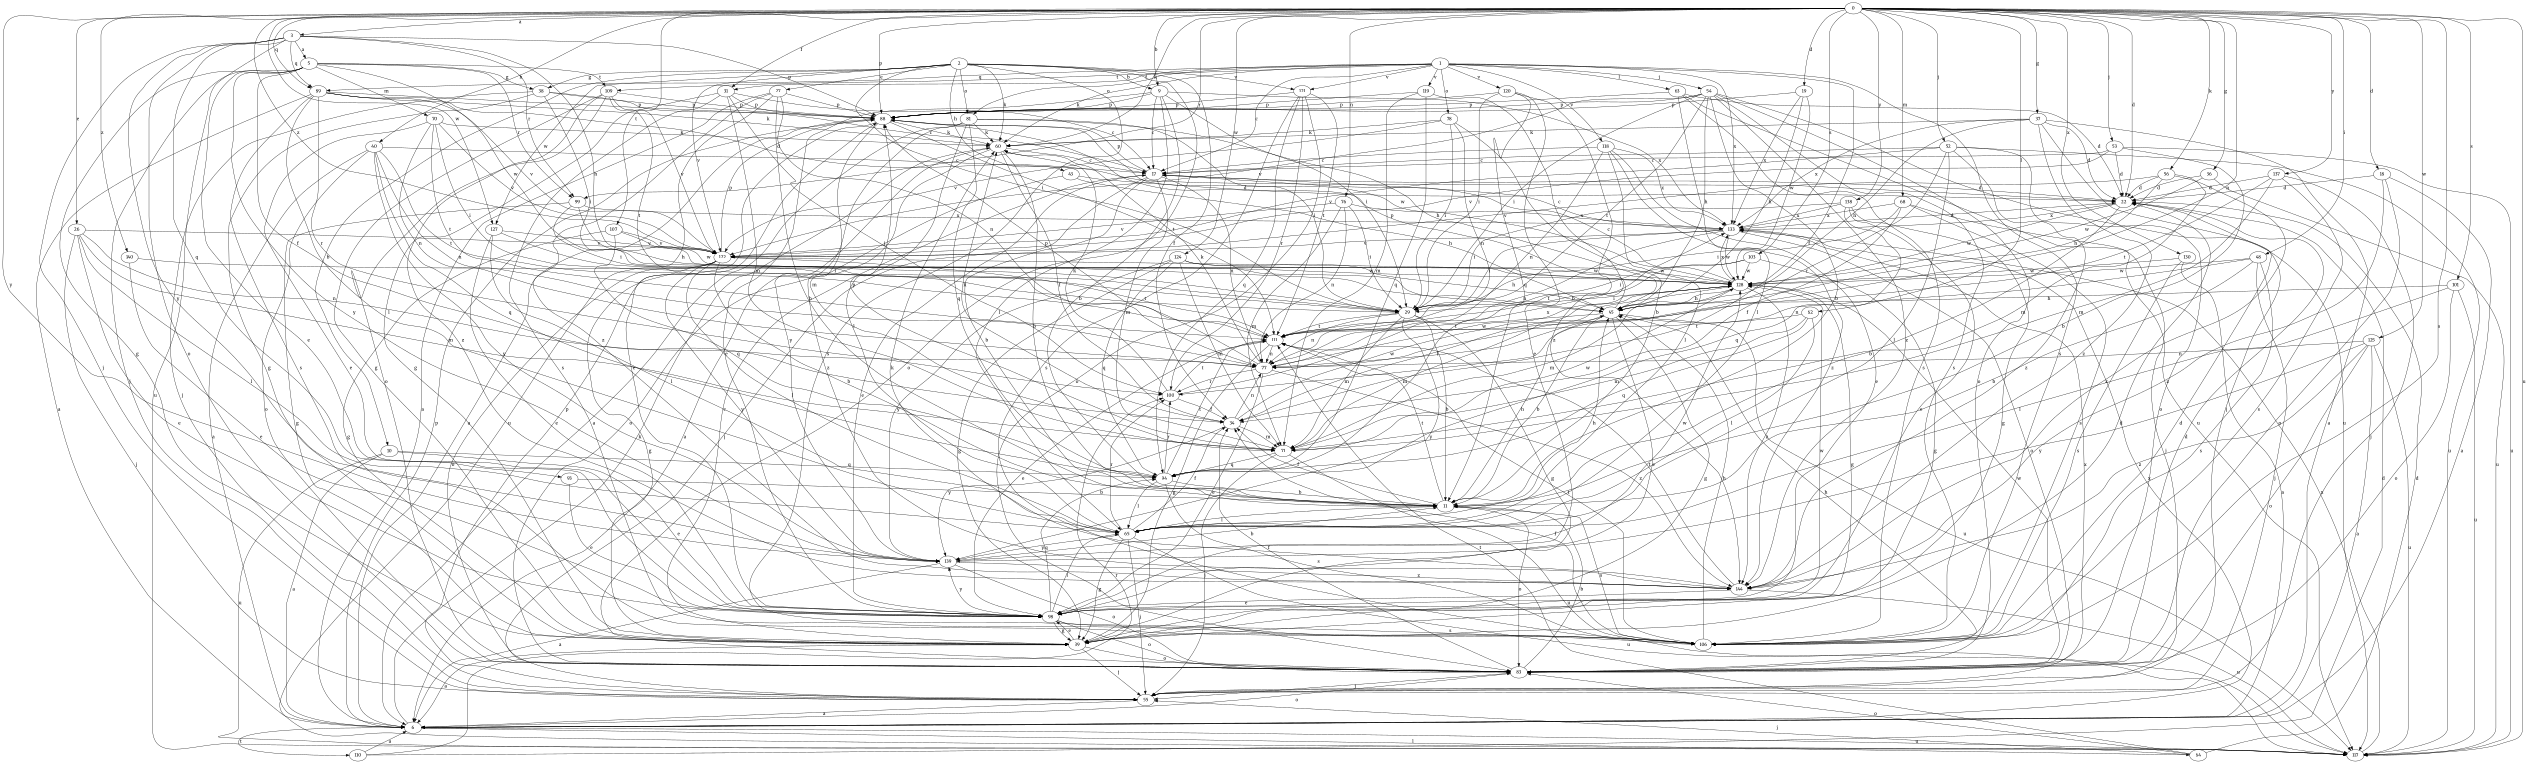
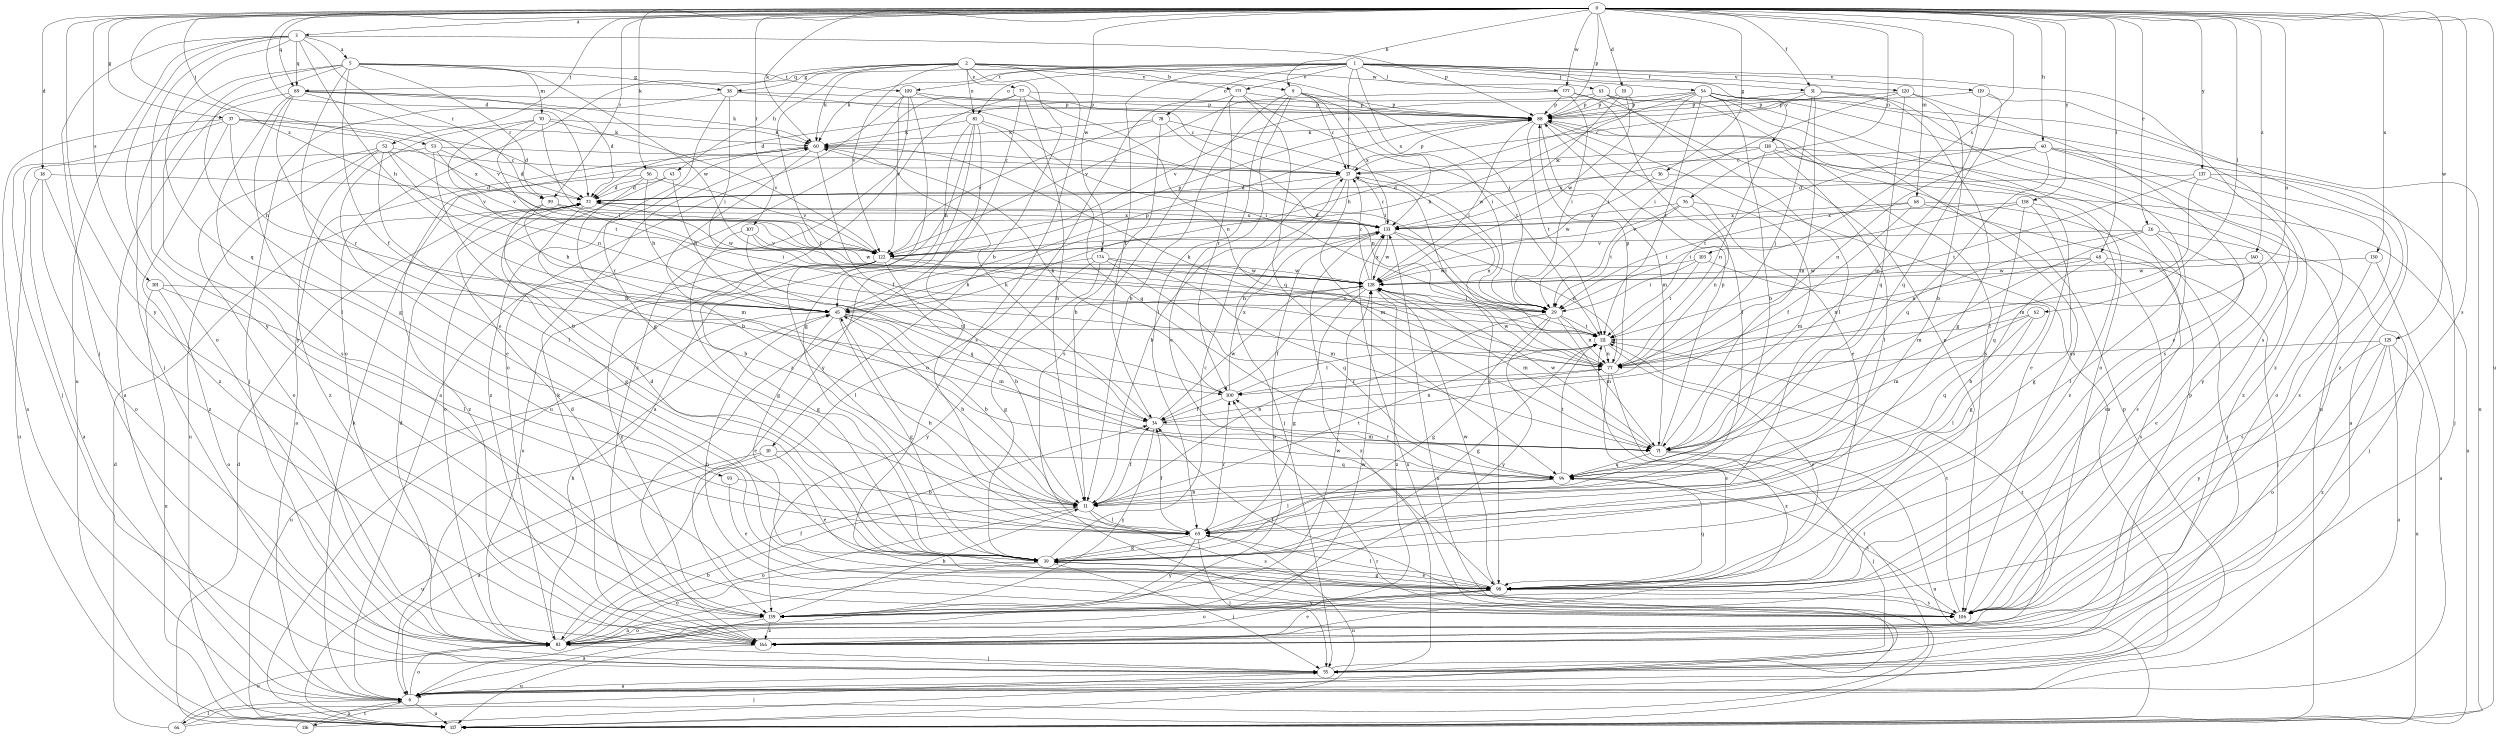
  strict digraph {
    fontname=Merriweather
    node [fontname=Merriweather]
    edge [fontname=Merriweather]
    0
    3
    9
    18
    19
    22
    26
    31
    36
    37
    40
    48
    52
    53
    56
    60
    62
    68
    76
    77
    88
    89
    99
    101
    103
    106
    107
    117
    124
    125
    127
    130
    137
    138
    139
    140
    122
    83
    5
    45
    55
    93
    17
    133
    n45 [label=29]
    n46 [label=98]
    11
    65
    144
    6
    128
    71
    39
    100
    94
    111
    34
    1
    54
    63
    78
    81
    109
    118
    119
    120
    121
    2
    10
    27
    38
    43
    70
    64
-   110
+   110 [label=116]
    0 -> 3 [label=a]
    0 -> 9 [label=b]
    0 -> 18 [label=d]
    0 -> 19 [label=d]
    0 -> 22 [label=d]
    0 -> 26 [label=e]
    0 -> 31 [label=f]
    0 -> 36 [label=g]
    0 -> 37 [label=g]
    0 -> 40 [label=h]
    0 -> 48 [label=i]
    0 -> 52 [label=j]
    0 -> 53 [label=j]
    0 -> 56 [label=k]
    0 -> 60 [label=k]
    0 -> 62 [label=l]
    0 -> 68 [label=m]
    0 -> 76 [label=n]
    0 -> 77 [label=n]
    0 -> 88 [label=p]
    0 -> 89 [label=q]
    0 -> 99 [label=r]
    0 -> 101 [label=s]
    0 -> 103 [label=s]
    0 -> 106 [label=s]
    0 -> 107 [label=t]
    0 -> 117 [label=u]
    0 -> 124 [label=w]
    0 -> 125 [label=w]
    0 -> 127 [label=w]
    0 -> 130 [label=x]
    0 -> 137 [label=y]
    0 -> 138 [label=y]
    0 -> 139 [label=y]
    0 -> 140 [label=z]
    0 -> 122 [label=z]
    3 -> 88 [label=p]
    3 -> 89 [label=q]
    3 -> 99 [label=r]
    3 -> 117 [label=u]
    3 -> 139 [label=y]
    3 -> 83 [label=o]
    3 -> 5 [label=a]
    3 -> 45 [label=h]
    3 -> 55 [label=j]
    3 -> 93 [label=q]
    9 -> 88 [label=p]
    9 -> 17 [label=c]
    9 -> 133 [label=x]
    9 -> n45 [label=i]
    9 -> n46 [label=e]
    9 -> 11 [label=b]
    9 -> 65 [label=l]
    18 -> 22 [label=d]
    18 -> 83 [label=o]
    18 -> 144 [label=z]
    18 -> 6 [label=a]
    19 -> 88 [label=p]
    19 -> 45 [label=h]
    19 -> 133 [label=x]
    19 -> 128 [label=w]
    22 -> 133 [label=x]
    22 -> 11 [label=b]
    22 -> 128 [label=w]
    26 -> 77 [label=n]
    26 -> 122 [label=v]
    26 -> 55 [label=j]
    26 -> n46 [label=e]
    26 -> 65 [label=l]
    26 -> 71 [label=m]
    31 -> 88 [label=p]
    31 -> 106 [label=s]
    31 -> 17 [label=c]
    31 -> 71 [label=m]
    31 -> 39 [label=g]
    31 -> 100 [label=j]
    36 -> 22 [label=d]
    36 -> 117 [label=u]
    36 -> 128 [label=w]
    37 -> 22 [label=d]
    37 -> 60 [label=k]
    37 -> 45 [label=h]
    37 -> 55 [label=j]
    37 -> 133 [label=x]
    37 -> 144 [label=z]
    37 -> 6 [label=a]
    40 -> 77 [label=n]
    40 -> 139 [label=y]
    40 -> 83 [label=o]
    40 -> 17 [label=c]
    40 -> 6 [label=a]
    40 -> 94 [label=q]
    40 -> 111 [label=t]
    48 -> 77 [label=n]
    48 -> 106 [label=s]
    48 -> 55 [label=j]
    48 -> 11 [label=b]
    48 -> 128 [label=w]
    52 -> 117 [label=u]
    52 -> 122 [label=v]
    52 -> 83 [label=o]
    52 -> 17 [label=c]
    52 -> 65 [label=l]
    52 -> 144 [label=z]
    52 -> 100 [label=r]
    53 -> 22 [label=d]
    53 -> 117 [label=u]
    53 -> 122 [label=v]
    53 -> 17 [label=c]
    53 -> 11 [label=b]
    56 -> 22 [label=d]
    56 -> 122 [label=v]
    56 -> 45 [label=h]
    56 -> 144 [label=z]
    56 -> 71 [label=m]
    60 -> 17 [label=c]
    60 -> 11 [label=b]
    60 -> 144 [label=z]
    60 -> 6 [label=a]
    60 -> 34 [label=f]
    62 -> 65 [label=l]
    62 -> 71 [label=m]
    62 -> 94 [label=q]
    62 -> 111 [label=t]
    68 -> 106 [label=s]
    68 -> 55 [label=j]
    68 -> 133 [label=x]
    68 -> n45 [label=i]
    68 -> 34 [label=f]
    76 -> 77 [label=n]
    76 -> 122 [label=v]
    76 -> 133 [label=x]
    76 -> n45 [label=i]
    76 -> 71 [label=m]
    77 -> 60 [label=k]
    77 -> 88 [label=p]
    77 -> n46 [label=e]
    77 -> 144 [label=z]
    77 -> 128 [label=w]
    77 -> 100 [label=r]
    88 -> 60 [label=k]
    88 -> n46 [label=e]
    88 -> 6 [label=a]
    88 -> 128 [label=w]
    88 -> 71 [label=m]
    88 -> 111 [label=t]
    89 -> 22 [label=d]
    89 -> 60 [label=k]
    89 -> 88 [label=p]
    89 -> 106 [label=s]
    89 -> 122 [label=v]
    89 -> 65 [label=l]
    89 -> 6 [label=a]
    89 -> 100 [label=r]
    99 -> 45 [label=h]
    99 -> 133 [label=x]
    99 -> n45 [label=i]
    99 -> 39 [label=g]
    101 -> 117 [label=u]
    101 -> 83 [label=o]
    101 -> 45 [label=h]
    101 -> 65 [label=l]
    103 -> n45 [label=i]
    103 -> 128 [label=w]
    103 -> 39 [label=g]
    103 -> 111 [label=t]
    106 -> 22 [label=d]
    106 -> 45 [label=h]
    106 -> 111 [label=t]
    106 -> 34 [label=f]
    107 -> 122 [label=v]
    107 -> 128 [label=w]
    107 -> 39 [label=g]
    107 -> 94 [label=q]
    117 -> 133 [label=x]
    124 -> 139 [label=y]
    124 -> 45 [label=h]
    124 -> 128 [label=w]
    124 -> 71 [label=m]
    124 -> 39 [label=g]
    124 -> 94 [label=q]
    125 -> 77 [label=n]
    125 -> 117 [label=u]
    125 -> 139 [label=y]
    125 -> 83 [label=o]
    125 -> 144 [label=z]
    125 -> 6 [label=a]
+   127 -> 88 [label=p]
    127 -> 122 [label=v]
    127 -> n45 [label=i]
    127 -> n46 [label=e]
    127 -> 65 [label=l]
    130 -> 106 [label=s]
    130 -> 6 [label=a]
    130 -> 128 [label=w]
    137 -> 22 [label=d]
    137 -> 106 [label=s]
    137 -> 55 [label=j]
    137 -> 71 [label=m]
    137 -> 111 [label=t]
    138 -> 133 [label=x]
    138 -> n45 [label=i]
    138 -> n46 [label=e]
    138 -> 39 [label=g]
    138 -> 94 [label=q]
    139 -> 83 [label=o]
    139 -> 11 [label=b]
    139 -> 144 [label=z]
    139 -> 6 [label=a]
    139 -> 128 [label=w]
    140 -> n46 [label=e]
    140 -> 128 [label=w]
    122 -> 88 [label=p]
    122 -> 139 [label=y]
    122 -> 83 [label=o]
    122 -> 11 [label=b]
    122 -> 65 [label=l]
    122 -> 128 [label=w]
    122 -> 39 [label=g]
    122 -> 111 [label=t]
    83 -> 22 [label=d]
    83 -> 45 [label=h]
    83 -> 55 [label=j]
    83 -> 11 [label=b]
    83 -> 128 [label=w]
    83 -> 34 [label=f]
    5 -> 99 [label=r]
    5 -> 139 [label=y]
    5 -> 55 [label=j]
    5 -> n46 [label=e]
    5 -> 128 [label=w]
    5 -> 39 [label=g]
    5 -> 34 [label=f]
    5 -> 109 [label=t]
    5 -> 38 [label=g]
    5 -> 70 [label=m]
    45 -> 88 [label=p]
    45 -> 117 [label=u]
    45 -> n46 [label=e]
    45 -> 11 [label=b]
    45 -> 71 [label=m]
    45 -> 39 [label=g]
    45 -> 111 [label=t]
    55 -> 88 [label=p]
    55 -> 133 [label=x]
    55 -> 6 [label=a]
    93 -> n46 [label=e]
    93 -> 11 [label=b]
    17 -> 22 [label=d]
    17 -> 77 [label=n]
    17 -> 88 [label=p]
    17 -> 55 [label=j]
    17 -> n46 [label=e]
    17 -> 11 [label=b]
    17 -> 71 [label=m]
    133 -> 22 [label=d]
    133 -> 77 [label=n]
    133 -> 122 [label=v]
    133 -> 83 [label=o]
    133 -> 17 [label=c]
    133 -> n45 [label=i]
    133 -> 128 [label=w]
    n45 -> 77 [label=n]
    n45 -> 139 [label=y]
    n45 -> 11 [label=b]
    n45 -> 71 [label=m]
    n45 -> 39 [label=g]
    n45 -> 111 [label=t]
    n46 -> 106 [label=s]
    n46 -> 139 [label=y]
    n46 -> 83 [label=o]
    n46 -> 65 [label=l]
    n46 -> 128 [label=w]
    n46 -> 39 [label=g]
    n46 -> 94 [label=q]
    11 -> 106 [label=s]
    11 -> 83 [label=o]
    11 -> 45 [label=h]
    11 -> 65 [label=l]
    11 -> 111 [label=t]
    11 -> 34 [label=f]
    65 -> 117 [label=u]
    65 -> 139 [label=y]
    65 -> 45 [label=h]
    65 -> 55 [label=j]
    65 -> 39 [label=g]
    65 -> 100 [label=r]
    65 -> 34 [label=f]
    144 -> 60 [label=k]
    144 -> 117 [label=u]
-   144 -> n46 [label=e]
+   n46 -> 144 [label=e]
    144 -> 111 [label=t]
    6 -> 60 [label=k]
    6 -> 88 [label=p]
    6 -> 117 [label=u]
    6 -> 83 [label=o]
    6 -> 133 [label=x]
    6 -> 64 [label=l]
    6 -> 110 [label=t]
    128 -> 45 [label=h]
    128 -> 17 [label=c]
    128 -> 133 [label=x]
    128 -> n45 [label=i]
    128 -> 144 [label=z]
    128 -> 71 [label=m]
    128 -> 39 [label=g]
    128 -> 34 [label=f]
    71 -> 88 [label=p]
    71 -> 117 [label=u]
    71 -> 55 [label=j]
    71 -> 128 [label=w]
    71 -> 94 [label=q]
    39 -> 22 [label=d]
    39 -> 83 [label=o]
    39 -> 55 [label=j]
    39 -> 17 [label=c]
    39 -> n46 [label=e]
    39 -> 6 [label=a]
    100 -> 60 [label=k]
    100 -> 133 [label=x]
    100 -> 111 [label=t]
    100 -> 34 [label=f]
    94 -> 106 [label=s]
    94 -> 11 [label=b]
    94 -> 65 [label=l]
    94 -> 100 [label=r]
    94 -> 111 [label=t]
    111 -> 77 [label=n]
    111 -> n46 [label=e]
    111 -> 39 [label=g]
    34 -> 60 [label=k]
    34 -> 77 [label=n]
    34 -> 139 [label=y]
    34 -> 128 [label=w]
    34 -> 71 [label=m]
    1 -> 31 [label=f]
    1 -> 60 [label=k]
    1 -> 89 [label=q]
    1 -> 106 [label=s]
    1 -> 17 [label=c]
    1 -> 133 [label=x]
    1 -> 34 [label=f]
    1 -> 54 [label=j]
    1 -> 63 [label=l]
    1 -> 78 [label=o]
    1 -> 81 [label=o]
    1 -> 109 [label=t]
    1 -> 118 [label=v]
    1 -> 119 [label=v]
    1 -> 120 [label=v]
    1 -> 121 [label=v]
    54 -> 88 [label=p]
    54 -> 106 [label=s]
    54 -> 117 [label=u]
    54 -> 122 [label=v]
    54 -> 83 [label=o]
    54 -> 45 [label=h]
    54 -> n45 [label=i]
    54 -> 11 [label=b]
    54 -> 144 [label=z]
    54 -> 111 [label=t]
    63 -> 22 [label=d]
    63 -> 88 [label=p]
    63 -> 106 [label=s]
    63 -> 117 [label=u]
    63 -> 65 [label=l]
    78 -> 60 [label=k]
    78 -> 77 [label=n]
    78 -> 122 [label=v]
    78 -> n45 [label=i]
    78 -> 11 [label=b]
    81 -> 60 [label=k]
    81 -> 139 [label=y]
    81 -> 45 [label=h]
    81 -> n45 [label=i]
    81 -> 65 [label=l]
    81 -> 6 [label=a]
    81 -> 94 [label=q]
    109 -> 88 [label=p]
    109 -> 122 [label=v]
    109 -> 83 [label=o]
    109 -> 144 [label=z]
    109 -> 39 [label=g]
    109 -> 111 [label=t]
    118 -> 77 [label=n]
    118 -> 17 [label=c]
    118 -> 133 [label=x]
    118 -> n46 [label=e]
    118 -> 65 [label=l]
    118 -> 144 [label=z]
    119 -> 88 [label=p]
    119 -> 144 [label=z]
    119 -> 71 [label=m]
    119 -> 94 [label=q]
    120 -> 88 [label=p]
    120 -> n45 [label=i]
    120 -> n46 [label=e]
    120 -> 11 [label=b]
    120 -> 94 [label=q]
    121 -> 88 [label=p]
    121 -> 106 [label=s]
    121 -> 83 [label=o]
    121 -> 100 [label=r]
    121 -> 94 [label=q]
    121 -> 111 [label=t]
    2 -> 9 [label=b]
    2 -> 60 [label=k]
    2 -> 106 [label=s]
    2 -> 127 [label=w]
    2 -> 122 [label=v]
    2 -> 83 [label=o]
    2 -> n45 [label=i]
    2 -> 34 [label=f]
    2 -> 81 [label=o]
    2 -> 121 [label=v]
    2 -> 10 [label=b]
    2 -> 27 [label=e]
    2 -> 38 [label=g]
    2 -> 43 [label=h]
    10 -> 117 [label=u]
    10 -> n46 [label=e]
    10 -> 6 [label=a]
    10 -> 94 [label=q]
    27 -> 77 [label=n]
    27 -> 88 [label=p]
    27 -> 117 [label=u]
    27 -> 11 [label=b]
    27 -> 144 [label=z]
    27 -> 6 [label=a]
    38 -> 88 [label=p]
    38 -> 55 [label=j]
    38 -> 17 [label=c]
    38 -> n45 [label=i]
    38 -> 39 [label=g]
    43 -> 22 [label=d]
    43 -> 83 [label=o]
    43 -> 45 [label=h]
    70 -> 60 [label=k]
    70 -> 77 [label=n]
    70 -> 122 [label=v]
    70 -> n45 [label=i]
    70 -> n46 [label=e]
    70 -> 111 [label=t]
    64 -> 22 [label=d]
    64 -> 83 [label=o]
    64 -> 55 [label=j]
    64 -> 111 [label=t]
    110 -> 22 [label=d]
    110 -> 6 [label=a]
    110 -> 100 [label=r]
  }
